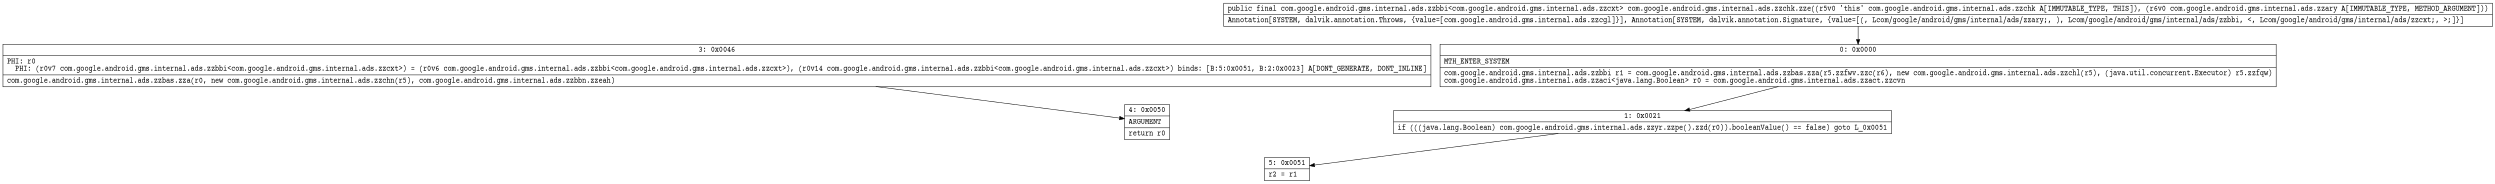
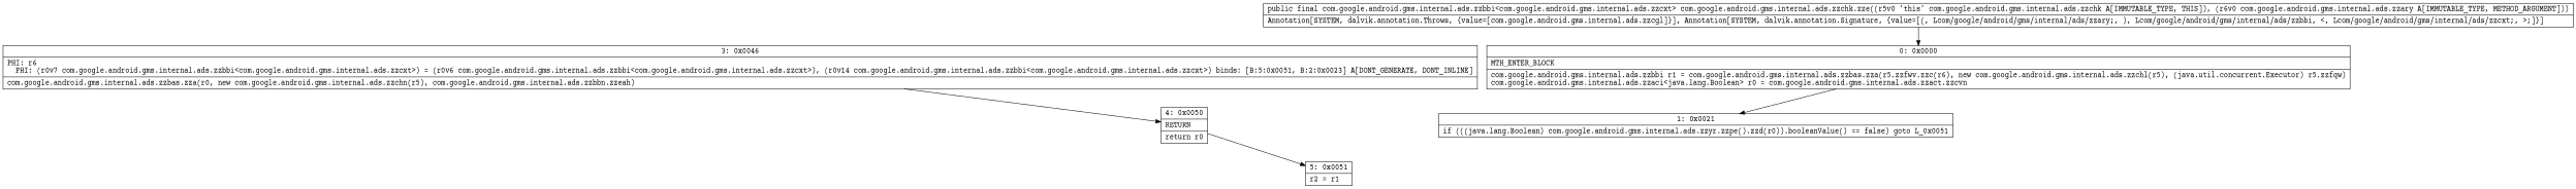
  digraph {
    fontname="Courier Prime"
    node [fontname="Courier Prime" shape=record]
    edge [fontname="Courier Prime"]
-   n1 [label="{0\:\ 0x0000|MTH_ENTER_SYSTEM\l|com.google.android.gms.internal.ads.zzbbi r1 = com.google.android.gms.internal.ads.zzbas.zza(r5.zzfwv.zzc(r6), new com.google.android.gms.internal.ads.zzchl(r5), (java.util.concurrent.Executor) r5.zzfqw)\lcom.google.android.gms.internal.ads.zzaci\<java.lang.Boolean\> r0 = com.google.android.gms.internal.ads.zzact.zzcvn\l}"]
+   n1 [label="{0\:\ 0x0000|MTH_ENTER_BLOCK\l|com.google.android.gms.internal.ads.zzbbi r1 = com.google.android.gms.internal.ads.zzbas.zza(r5.zzfwv.zzc(r6), new com.google.android.gms.internal.ads.zzchl(r5), (java.util.concurrent.Executor) r5.zzfqw)\lcom.google.android.gms.internal.ads.zzaci\<java.lang.Boolean\> r0 = com.google.android.gms.internal.ads.zzact.zzcvn\l}"]
    n2 [label="{1\:\ 0x0021|if (((java.lang.Boolean) com.google.android.gms.internal.ads.zzyr.zzpe().zzd(r0)).booleanValue() == false) goto L_0x0051\l}"]
    n3 [label="{5\:\ 0x0051|r2 = r1\l}"]
-   n4 [label="{3\:\ 0x0046|PHI: r0 \l  PHI: (r0v7 com.google.android.gms.internal.ads.zzbbi\<com.google.android.gms.internal.ads.zzcxt\>) = (r0v6 com.google.android.gms.internal.ads.zzbbi\<com.google.android.gms.internal.ads.zzcxt\>), (r0v14 com.google.android.gms.internal.ads.zzbbi\<com.google.android.gms.internal.ads.zzcxt\>) binds: [B:5:0x0051, B:2:0x0023] A[DONT_GENERATE, DONT_INLINE]\l|com.google.android.gms.internal.ads.zzbas.zza(r0, new com.google.android.gms.internal.ads.zzchn(r5), com.google.android.gms.internal.ads.zzbbn.zzeah)\l}"]
-   n5 [label="{4\:\ 0x0050|ARGUMENT\l|return r0\l}"]
+   n4 [label="{3\:\ 0x0046|PHI: r6 \l  PHI: (r0v7 com.google.android.gms.internal.ads.zzbbi\<com.google.android.gms.internal.ads.zzcxt\>) = (r0v6 com.google.android.gms.internal.ads.zzbbi\<com.google.android.gms.internal.ads.zzcxt\>), (r0v14 com.google.android.gms.internal.ads.zzbbi\<com.google.android.gms.internal.ads.zzcxt\>) binds: [B:5:0x0051, B:2:0x0023] A[DONT_GENERATE, DONT_INLINE]\l|com.google.android.gms.internal.ads.zzbas.zza(r0, new com.google.android.gms.internal.ads.zzchn(r5), com.google.android.gms.internal.ads.zzbbn.zzeah)\l}"]
+   n5 [label="{4\:\ 0x0050|RETURN\l|return r0\l}"]
    n6 [label="{public final com.google.android.gms.internal.ads.zzbbi\<com.google.android.gms.internal.ads.zzcxt\> com.google.android.gms.internal.ads.zzchk.zze((r5v0 'this' com.google.android.gms.internal.ads.zzchk A[IMMUTABLE_TYPE, THIS]), (r6v0 com.google.android.gms.internal.ads.zzary A[IMMUTABLE_TYPE, METHOD_ARGUMENT]))  | Annotation[SYSTEM, dalvik.annotation.Throws, \{value=[com.google.android.gms.internal.ads.zzcgl]\}], Annotation[SYSTEM, dalvik.annotation.Signature, \{value=[(, Lcom\/google\/android\/gms\/internal\/ads\/zzary;, ), Lcom\/google\/android\/gms\/internal\/ads\/zzbbi, \<, Lcom\/google\/android\/gms\/internal\/ads\/zzcxt;, \>;]\}]\l}"]
    n1 -> n2
-   n2 -> n3
+   n5 -> n3
    n4 -> n5
    n6 -> n1
  }
